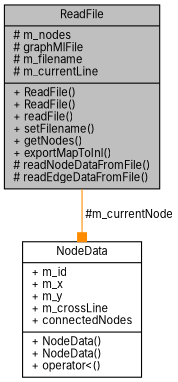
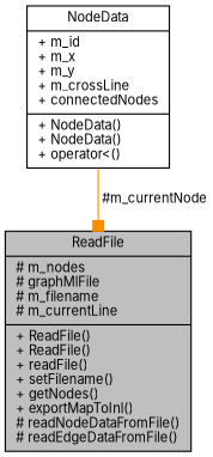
  digraph {
    fontname=Inter
    node [color=black fontname=Inter fontsize=10 shape=record style=filled]
    n1 [fillcolor=grey75 fontcolor=black height=0.2 label="{ReadFile\n|# m_nodes\l# graphMlFile\l# m_filename\l# m_currentLine\l|+ ReadFile()\l+ ReadFile()\l+ readFile()\l+ setFilename()\l+ getNodes()\l+ exportMapToInl()\l# readNodeDataFromFile()\l# readEdgeDataFromFile()\l}" width=0.4]
    n2 [fillcolor=white height=0.2 label="{NodeData\n|+ m_id\l+ m_x\l+ m_y\l+ m_crossLine\l+ connectedNodes\l|+ NodeData()\l+ NodeData()\l+ operator\<()\l}" width=0.4]
-   n1 -> n2 [arrowhead=box color=darkorange fontname=Inter fontsize=10 label=" #m_currentNode" labelfontname=Helvetica labelfontsize=10 style=solid]
+   n2 -> n1 [arrowhead=box color=darkorange fontname=Inter fontsize=10 label=" #m_currentNode" labelfontname=Helvetica labelfontsize=10 style=solid]
  }
